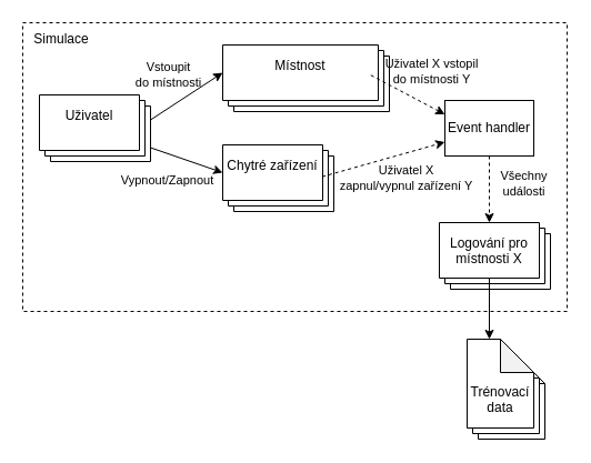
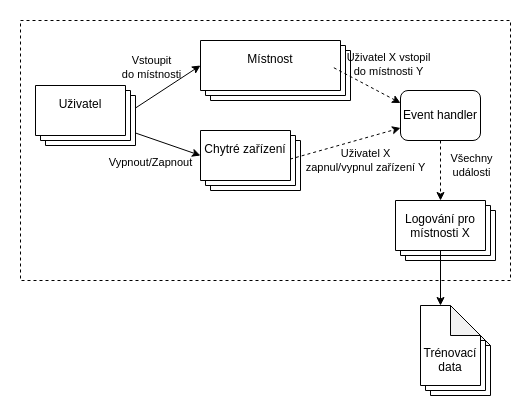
  <mxCell id="0" />
  <mxCell id="1" parent="0" />
  <mxCell id="2" value="" style="rounded=0;whiteSpace=wrap;html=1;dashed=1;labelBackgroundColor=none;fillColor=none;" parent="1" vertex="1"><mxGeometry x="20" y="20" width="490" height="260" as="geometry" /></mxCell>
- <mxCell id="3" value="Simulace" style="text;html=1;strokeColor=none;fillColor=none;align=center;verticalAlign=middle;whiteSpace=wrap;rounded=0;dashed=1;labelBackgroundColor=none;movable=1;resizable=1;rotatable=1;deletable=1;editable=1;connectable=1;" parent="1" vertex="1"><mxGeometry x="20" y="20" width="70" height="30" as="geometry" /></mxCell>
  <mxCell id="4" style="edgeStyle=none;html=1;exitX=0.5;exitY=1;exitDx=0;exitDy=0;entryX=0;entryY=0;entryDx=45;entryDy=0;dashed=1;endArrow=classic;endFill=1;entryPerimeter=0;" parent="1" source="6" target="22" edge="1"><mxGeometry relative="1" as="geometry"><mxPoint x="440" y="200" as="targetPoint" /></mxGeometry></mxCell>
  <mxCell id="5" value="Všechny&lt;div&gt;události&lt;/div&gt;" style="edgeLabel;html=1;align=center;verticalAlign=middle;resizable=0;points=[];labelBackgroundColor=none;" parent="4" vertex="1" connectable="0"><mxGeometry x="-0.201" y="2" relative="1" as="geometry"><mxPoint x="28" as="offset" /></mxGeometry></mxCell>
- <mxCell id="6" value="Event handler" style="rounded=0;whiteSpace=wrap;html=1;" parent="1" vertex="1"><mxGeometry x="400" y="90" width="80" height="50" as="geometry" /></mxCell>
+ <mxCell id="6" value="Event handler" style="whiteSpace=wrap;html=1;rounded=1;" parent="1" vertex="1"><mxGeometry x="400" y="90" width="80" height="50" as="geometry" /></mxCell>
  <mxCell id="7" style="edgeStyle=none;html=1;exitX=0;exitY=0;exitDx=100;exitDy=22.5;entryX=0;entryY=0;entryDx=0;entryDy=25;endArrow=classic;endFill=1;exitPerimeter=0;entryPerimeter=0;" parent="1" source="11" target="12" edge="1"><mxGeometry relative="1" as="geometry"><mxPoint x="200" y="75" as="targetPoint" /></mxGeometry></mxCell>
  <mxCell id="8" value="Vstoupit&lt;br&gt;do místnosti" style="edgeLabel;html=1;align=center;verticalAlign=middle;resizable=0;points=[];labelBackgroundColor=none;" parent="7" vertex="1" connectable="0"><mxGeometry x="-0.217" relative="1" as="geometry"><mxPoint x="-10" y="-25" as="offset" /></mxGeometry></mxCell>
  <mxCell id="9" style="edgeStyle=none;html=1;exitX=0;exitY=0;exitDx=100;exitDy=47.5;entryX=0;entryY=0;entryDx=0;entryDy=25;endArrow=classic;endFill=1;exitPerimeter=0;entryPerimeter=0;" parent="1" source="11" target="15" edge="1"><mxGeometry relative="1" as="geometry"><mxPoint x="200" y="155" as="targetPoint" /></mxGeometry></mxCell>
  <mxCell id="10" value="Vypnout/Zapnout" style="edgeLabel;html=1;align=center;verticalAlign=middle;resizable=0;points=[];labelBackgroundColor=none;" parent="9" vertex="1" connectable="0"><mxGeometry x="-0.351" y="-1" relative="1" as="geometry"><mxPoint x="-6" y="21" as="offset" /></mxGeometry></mxCell>
  <mxCell id="11" value="Uživatel" style="verticalLabelPosition=bottom;verticalAlign=top;html=1;shape=mxgraph.basic.layered_rect;dx=10;outlineConnect=0;whiteSpace=wrap;spacing=0;spacingTop=-53;spacingBottom=0;spacingRight=10;" parent="1" vertex="1"><mxGeometry x="35" y="85" width="100" height="60" as="geometry" /></mxCell>
  <mxCell id="12" value="Místnost" style="verticalLabelPosition=bottom;verticalAlign=top;html=1;shape=mxgraph.basic.layered_rect;dx=10;outlineConnect=0;whiteSpace=wrap;spacing=0;spacingTop=-53;spacingBottom=0;spacingRight=10;" parent="1" vertex="1"><mxGeometry x="200" y="40" width="150" height="60" as="geometry" /></mxCell>
  <mxCell id="13" style="edgeStyle=none;html=1;exitX=0.889;exitY=0.454;exitDx=0;exitDy=0;entryX=0;entryY=0.25;entryDx=0;entryDy=0;dashed=1;exitPerimeter=0;" parent="1" source="12" target="6" edge="1"><mxGeometry relative="1" as="geometry"><mxPoint x="280" y="62.5" as="sourcePoint" /></mxGeometry></mxCell>
  <mxCell id="14" value="Uživatel X vstopil&lt;div&gt;do místnosti Y&lt;/div&gt;" style="edgeLabel;html=1;align=center;verticalAlign=middle;resizable=0;points=[];labelBackgroundColor=none;" parent="13" vertex="1" connectable="0"><mxGeometry x="-0.358" relative="1" as="geometry"><mxPoint x="33" y="-15" as="offset" /></mxGeometry></mxCell>
  <mxCell id="15" value="Chytré zařízení" style="verticalLabelPosition=bottom;verticalAlign=top;html=1;shape=mxgraph.basic.layered_rect;dx=10;outlineConnect=0;whiteSpace=wrap;spacing=0;spacingTop=-53;spacingBottom=0;spacingRight=10;" parent="1" vertex="1"><mxGeometry x="200" y="130" width="100" height="60" as="geometry" /></mxCell>
  <mxCell id="16" style="edgeStyle=none;html=1;exitX=0.896;exitY=0.477;exitDx=0;exitDy=0;entryX=0;entryY=0.75;entryDx=0;entryDy=0;dashed=1;exitPerimeter=0;" parent="1" source="15" target="6" edge="1"><mxGeometry relative="1" as="geometry"><mxPoint x="280" y="167.5" as="sourcePoint" /></mxGeometry></mxCell>
  <mxCell id="17" value="Uživatel X&lt;div&gt;zapnul/vypnul&amp;nbsp;&lt;span style=&quot;&quot;&gt;zařízení Y&lt;/span&gt;&lt;/div&gt;" style="edgeLabel;html=1;align=center;verticalAlign=middle;resizable=0;points=[];labelBackgroundColor=none;" parent="16" vertex="1" connectable="0"><mxGeometry x="-0.294" y="-2" relative="1" as="geometry"><mxPoint x="36" y="10" as="offset" /></mxGeometry></mxCell>
  <mxCell id="18" value="" style="group" parent="1" vertex="1" connectable="0"><mxGeometry x="420" y="305" width="70" height="90" as="geometry" /></mxCell>
  <mxCell id="19" value="" style="shape=note;whiteSpace=wrap;html=1;backgroundOutline=1;darkOpacity=0.05;labelBackgroundColor=none;" parent="18" vertex="1"><mxGeometry x="10" y="10" width="60" height="80" as="geometry" /></mxCell>
  <mxCell id="20" value="" style="shape=note;whiteSpace=wrap;html=1;backgroundOutline=1;darkOpacity=0.05;labelBackgroundColor=none;" parent="18" vertex="1"><mxGeometry x="5" y="5" width="60" height="80" as="geometry" /></mxCell>
  <mxCell id="21" value="&lt;br&gt;&lt;br&gt;Trénovací data" style="shape=note;whiteSpace=wrap;html=1;backgroundOutline=1;darkOpacity=0.05;labelBackgroundColor=none;" parent="18" vertex="1"><mxGeometry width="60" height="80" as="geometry" /></mxCell>
  <mxCell id="22" value="Logování pro&lt;div&gt;místnosti X&lt;/div&gt;" style="verticalLabelPosition=bottom;verticalAlign=top;html=1;shape=mxgraph.basic.layered_rect;dx=10;outlineConnect=0;whiteSpace=wrap;spacing=0;spacingTop=-53;spacingBottom=0;spacingRight=10;" vertex="1" parent="1"><mxGeometry x="395" y="200" width="100" height="60" as="geometry" /></mxCell>
  <mxCell id="23" style="edgeStyle=none;html=1;exitX=0.5;exitY=1;exitDx=0;exitDy=0;entryX=0;entryY=0;entryDx=20;entryDy=0;entryPerimeter=0;endArrow=classic;endFill=1;" parent="1" target="21" edge="1"><mxGeometry relative="1" as="geometry"><mxPoint x="440" y="250" as="sourcePoint" /></mxGeometry></mxCell>
